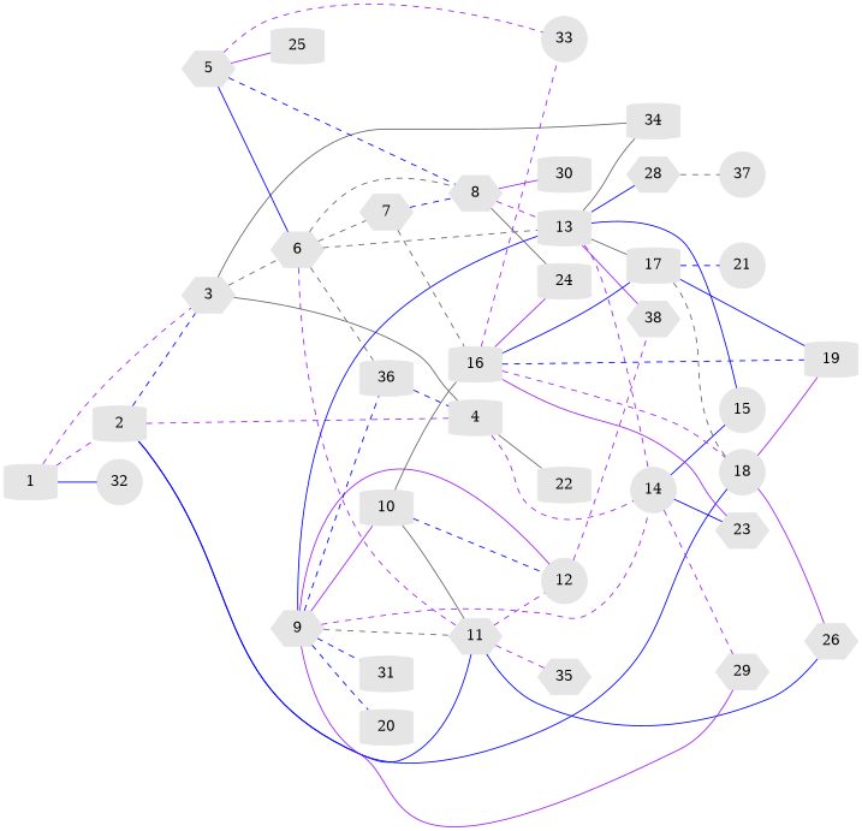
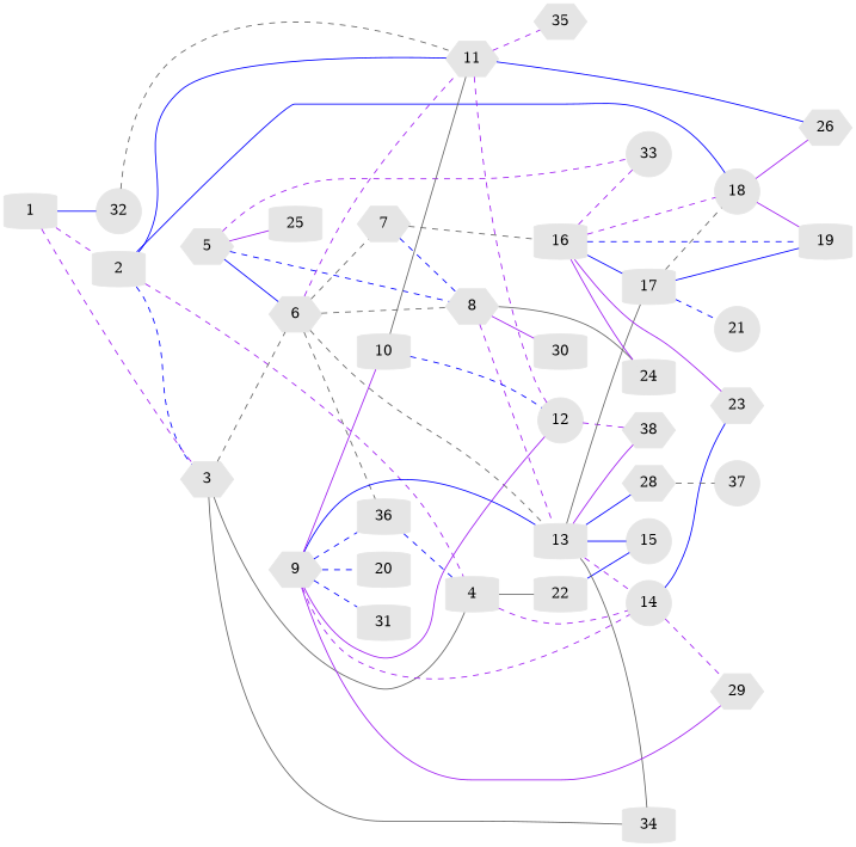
  graph {
    rankdir=LR
    node [color=gray90 shape=cylinder style=filled]
    edge [color=purple style=dashed weight=1.0]
    1
    2
    3 [shape=hexagon]
    32 [shape=circle]
    4
    11 [shape=hexagon]
    18 [shape=circle]
    6 [shape=hexagon]
    34
    14 [shape=circle]
    22
    12 [shape=circle]
    26 [shape=hexagon]
    35 [shape=hexagon]
    19
    7 [shape=hexagon]
    8 [shape=hexagon]
    13
    36
    29 [shape=hexagon]
    15 [shape=circle]
    23 [shape=hexagon]
    5 [shape=hexagon]
    25
    33 [shape=circle]
    16
    24
    30
    38 [shape=hexagon]
    17
    28 [shape=hexagon]
    9 [shape=hexagon]
    10
    20
    31
    21 [shape=circle]
    37 [shape=circle]
    1 -- 2
    1 -- 3
    1 -- 32 [color=blue style=solid weight=4.0]
    2 -- 3 [color=blue]
    2 -- 4
    2 -- 11 [color=blue style=solid]
    2 -- 18 [color=blue style=solid]
    3 -- 4 [color=gray40 style=solid]
    3 -- 6 [color=gray40]
    3 -- 34 [color=gray40 style=solid]
    4 -- 14
    4 -- 22 [color=gray40 style=solid]
    11 -- 12
    11 -- 26 [color=blue style=solid]
    11 -- 35
    18 -- 26 [style=solid]
    18 -- 19 [style=solid]
    6 -- 11
    6 -- 7 [color=gray40]
    6 -- 8 [color=gray40]
    6 -- 13 [color=gray40]
    6 -- 36 [color=gray40]
    14 -- 29
-   14 -- 15 [color=blue style=solid]
+   22 -- 15 [color=blue style=solid]
    14 -- 23 [color=blue style=solid]
    12 -- 38
    7 -- 8 [color=blue]
    7 -- 16 [color=gray40]
    8 -- 13
    8 -- 24 [color=gray40 style=solid]
    8 -- 30 [style=solid]
    13 -- 34 [color=gray40 style=solid]
    13 -- 14 [weight=8.0]
    13 -- 15 [color=blue style=solid weight=2.0]
    13 -- 38 [style=solid]
    13 -- 17 [color=gray40 style=solid]
    13 -- 28 [color=blue style=solid]
    36 -- 4 [color=blue]
    5 -- 6 [color=blue style=solid]
    5 -- 8 [color=blue]
    5 -- 25 [style=solid]
    5 -- 33
    16 -- 18
    16 -- 19 [color=blue]
    16 -- 23 [style=solid]
    16 -- 33
    16 -- 24 [style=solid]
    16 -- 17 [color=blue style=solid]
    17 -- 18 [color=gray40]
    17 -- 19 [color=blue style=solid]
    17 -- 21 [color=blue weight=4.0]
    28 -- 37 [color=gray40]
-   9 -- 11 [color=gray40]
+   32 -- 11 [color=gray40]
    9 -- 14
    9 -- 12 [style=solid]
    9 -- 13 [color=blue style=solid]
    9 -- 36 [color=blue]
    9 -- 29 [style=solid]
    9 -- 10 [style=solid]
    9 -- 20 [color=blue weight=3.0]
    9 -- 31 [color=blue]
    10 -- 11 [color=gray40 style=solid]
    10 -- 12 [color=blue]
-   10 -- 16 [color=gray40 style=solid]
  }
